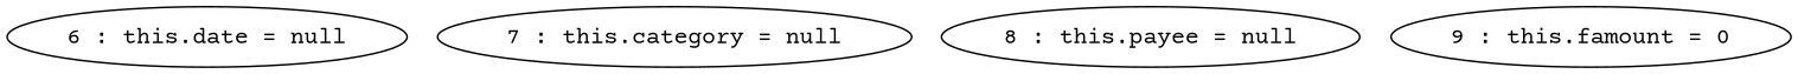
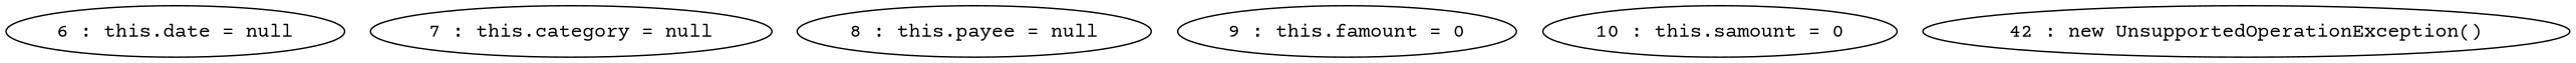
  digraph {
    fontname="Courier Prime"
    node [fontname="Courier Prime"]
    "6 : this.date = null"
    "7 : this.category = null"
    "8 : this.payee = null"
    "9 : this.famount = 0"
+   "10 : this.samount = 0"
+   "42 : new UnsupportedOperationException()"
  }
